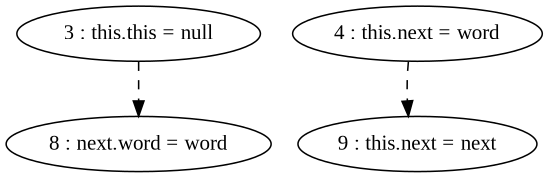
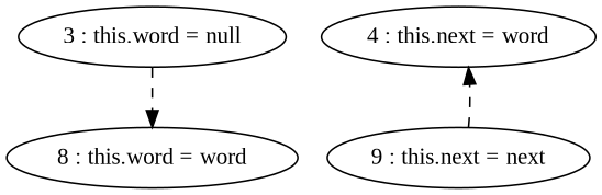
  digraph {
    fontname="Liberation Serif"
    node [fontname="Liberation Serif"]
    edge [fontname="Liberation Serif" style=dashed]
-   "3 : this.word = null" [label="3 : this.this = null"]
-   "8 : this.word = word" [label="8 : next.word = word"]
+   "3 : this.word = null"
+   "8 : this.word = word"
    n3 [label="4 : this.next = word"]
    "9 : this.next = next"
    "3 : this.word = null" -> "8 : this.word = word"
-   n3 -> "9 : this.next = next"
+   "9 : this.next = next" -> n3
  }
